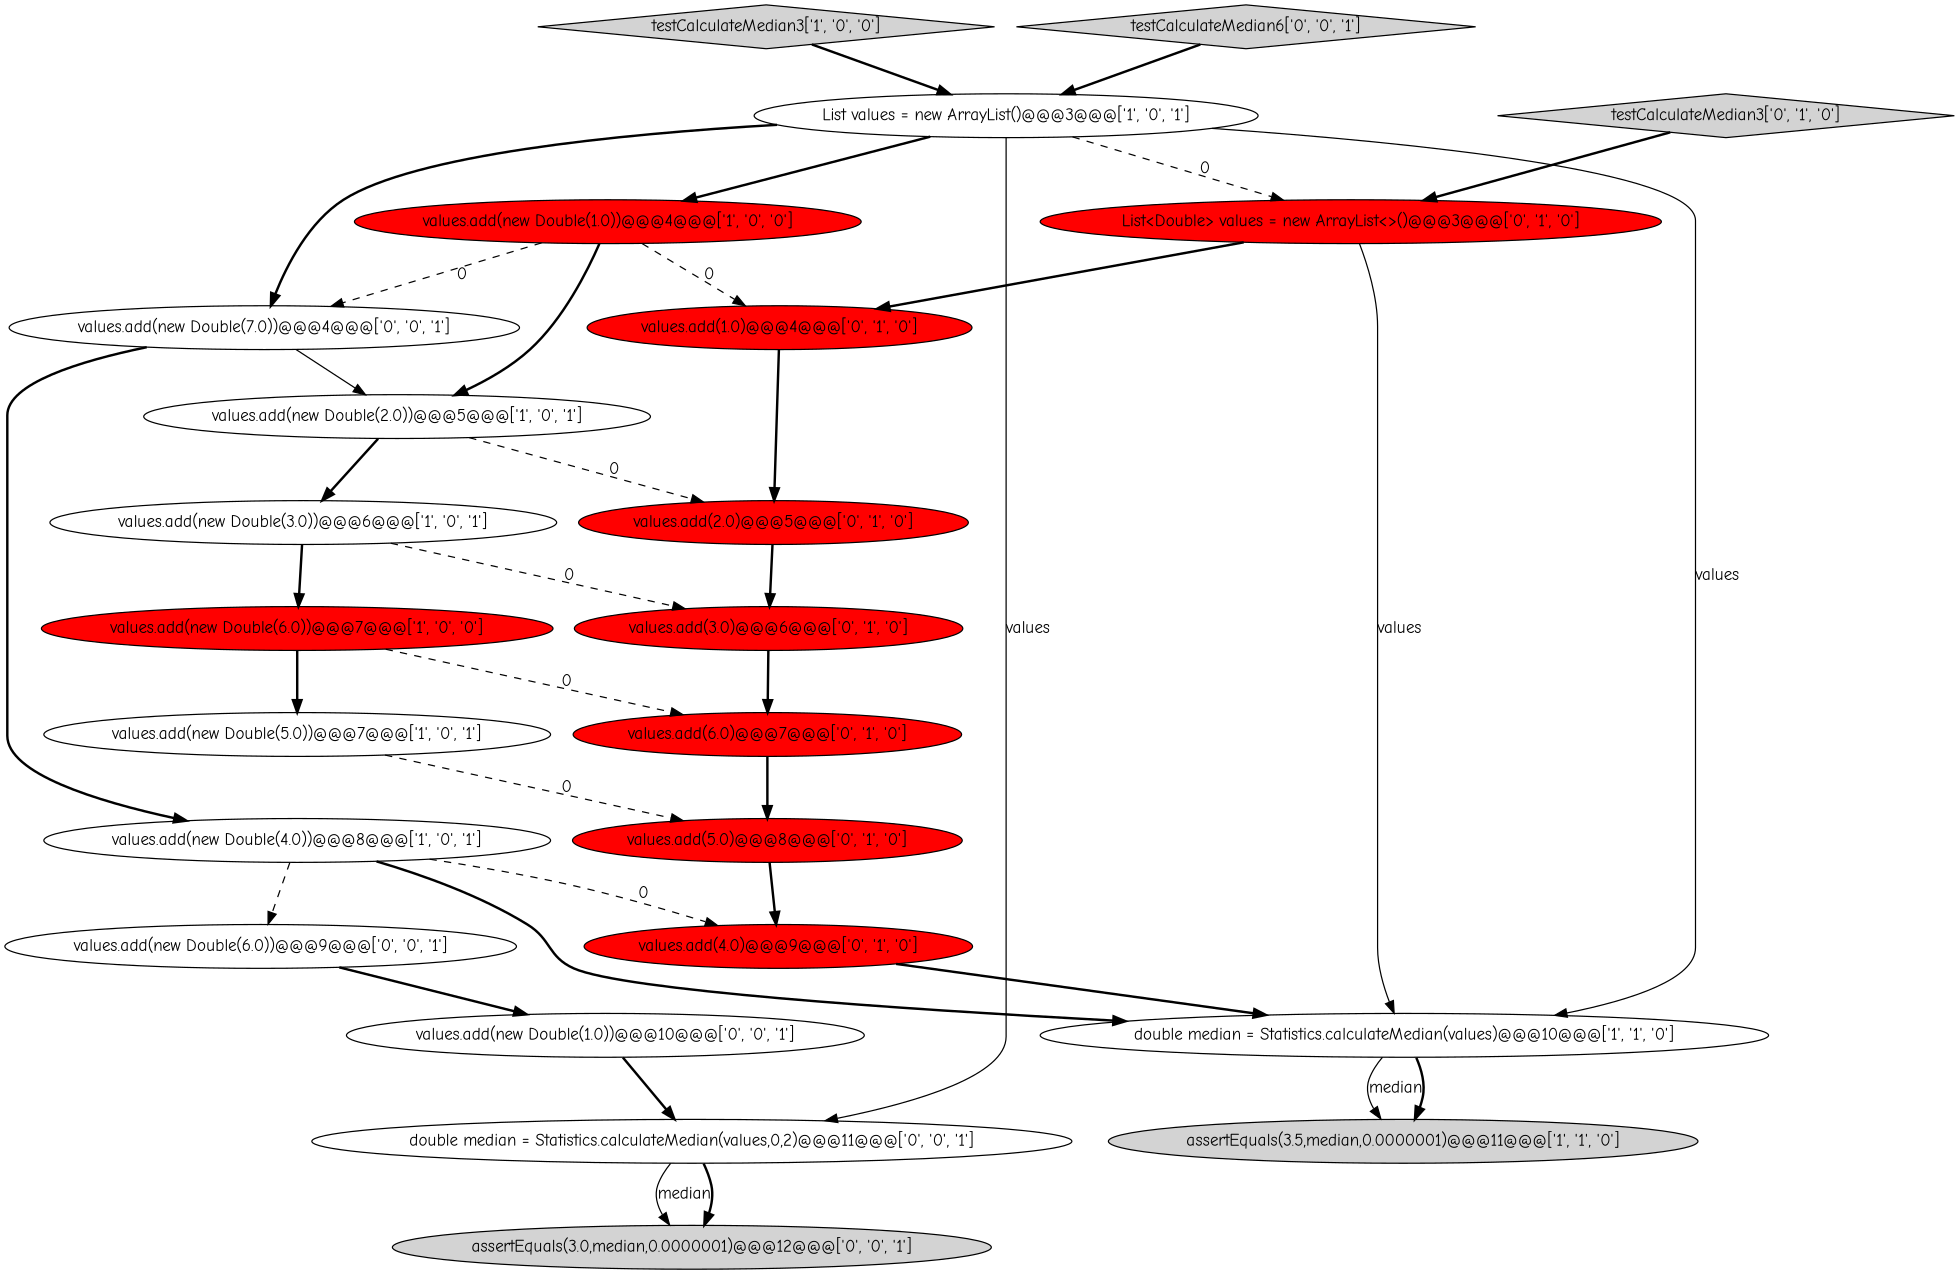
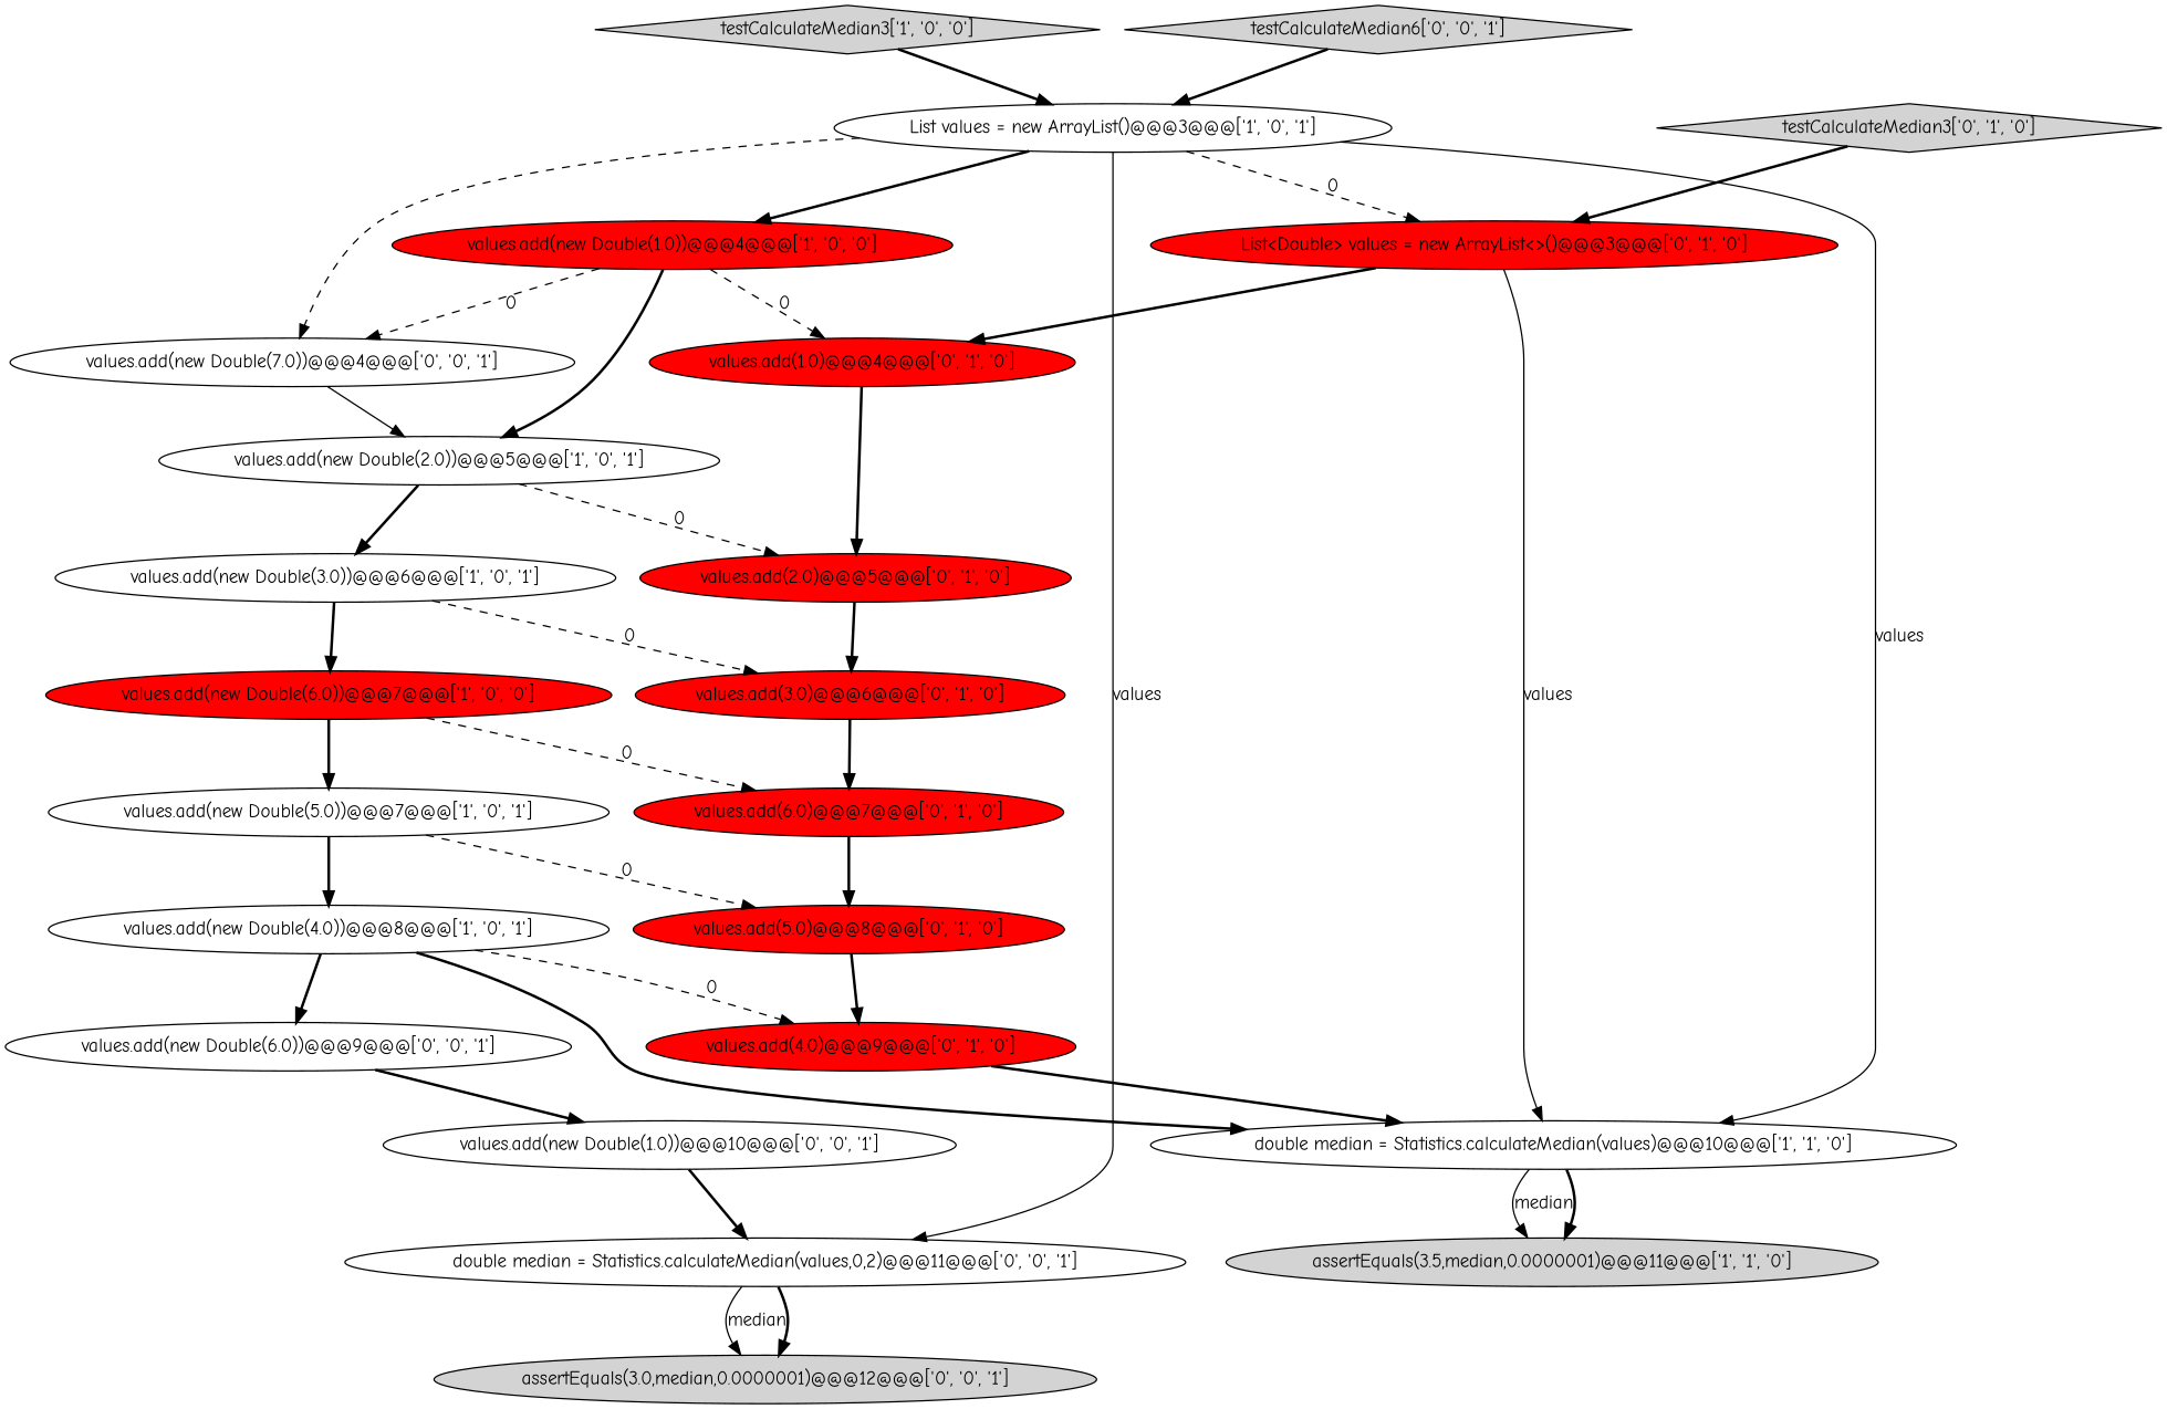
  digraph {
    fontname="Comic Neue"
    node [fillcolor=white fontname="Comic Neue" shape=ellipse style=filled]
    edge [fontname="Comic Neue" style=bold]
    n1 [fillcolor=lightgray label="assertEquals(3.5,median,0.0000001)@@@11@@@['1', '1', '0']"]
    n2 [fillcolor=red label="values.add(2.0)@@@5@@@['0', '1', '0']"]
    n3 [fillcolor=red label="values.add(3.0)@@@6@@@['0', '1', '0']"]
    n4 [fillcolor=red label="values.add(6.0)@@@7@@@['0', '1', '0']"]
    n5 [label="values.add(new Double(7.0))@@@4@@@['0', '0', '1']"]
    n6 [label="values.add(new Double(2.0))@@@5@@@['1', '0', '1']"]
    n7 [label="values.add(new Double(3.0))@@@6@@@['1', '0', '1']"]
    n8 [fillcolor=red label="values.add(new Double(6.0))@@@7@@@['1', '0', '0']"]
    n9 [fillcolor=red label="List<Double> values = new ArrayList<>()@@@3@@@['0', '1', '0']"]
    n10 [fillcolor=red label="values.add(1.0)@@@4@@@['0', '1', '0']"]
    n11 [label="double median = Statistics.calculateMedian(values)@@@10@@@['1', '1', '0']"]
    n12 [label="List values = new ArrayList()@@@3@@@['1', '0', '1']"]
    n13 [label="double median = Statistics.calculateMedian(values,0,2)@@@11@@@['0', '0', '1']"]
    n14 [fillcolor=red label="values.add(new Double(1.0))@@@4@@@['1', '0', '0']"]
    n15 [fillcolor=lightgray label="assertEquals(3.0,median,0.0000001)@@@12@@@['0', '0', '1']"]
    n16 [label="values.add(new Double(6.0))@@@9@@@['0', '0', '1']"]
    n17 [label="values.add(new Double(1.0))@@@10@@@['0', '0', '1']"]
    n18 [fillcolor=red label="values.add(4.0)@@@9@@@['0', '1', '0']"]
    n19 [fillcolor=red label="values.add(5.0)@@@8@@@['0', '1', '0']"]
    n20 [label="values.add(new Double(5.0))@@@7@@@['1', '0', '1']"]
    n21 [label="values.add(new Double(4.0))@@@8@@@['1', '0', '1']"]
    n22 [fillcolor=lightgray label="testCalculateMedian3['1', '0', '0']" shape=diamond]
    n23 [fillcolor=lightgray label="testCalculateMedian6['0', '0', '1']" shape=diamond]
    n24 [fillcolor=lightgray label="testCalculateMedian3['0', '1', '0']" shape=diamond]
    n2 -> n3
    n3 -> n4
    n4 -> n19
    n5 -> n6 [style=solid]
    n6 -> n2 [label=0 style=dashed]
    n6 -> n7
    n7 -> n3 [label=0 style=dashed]
    n7 -> n8
    n8 -> n4 [label=0 style=dashed]
    n8 -> n20
    n9 -> n10
    n9 -> n11 [label=values style=solid]
    n10 -> n2
    n11 -> n1 [label=median style=solid]
    n11 -> n1
-   n12 -> n5
+   n12 -> n5 [style=dashed]
    n12 -> n9 [label=0 style=dashed]
    n12 -> n11 [label=values style=solid]
    n12 -> n13 [label=values style=solid]
    n12 -> n14
    n13 -> n15 [label=median style=solid]
    n13 -> n15
    n14 -> n5 [label=0 style=dashed]
    n14 -> n6
    n14 -> n10 [label=0 style=dashed]
    n16 -> n17
    n17 -> n13
    n18 -> n11
    n19 -> n18
    n20 -> n19 [label=0 style=dashed]
-   n5 -> n21
+   n20 -> n21
    n21 -> n11
-   n21 -> n16 [style=dashed]
+   n21 -> n16
    n21 -> n18 [label=0 style=dashed]
    n22 -> n12
    n23 -> n12
    n24 -> n9
  }
